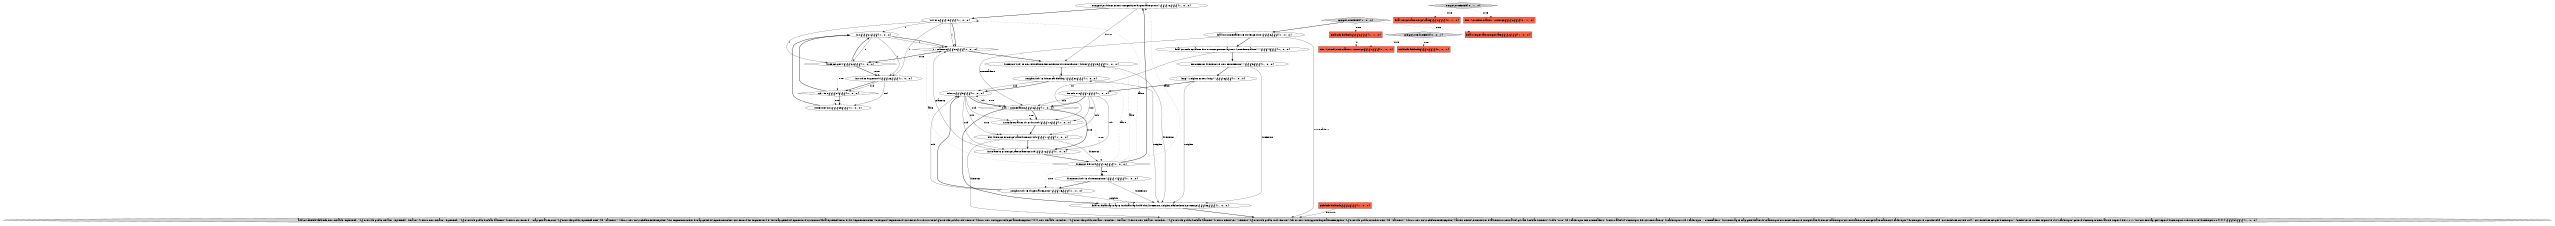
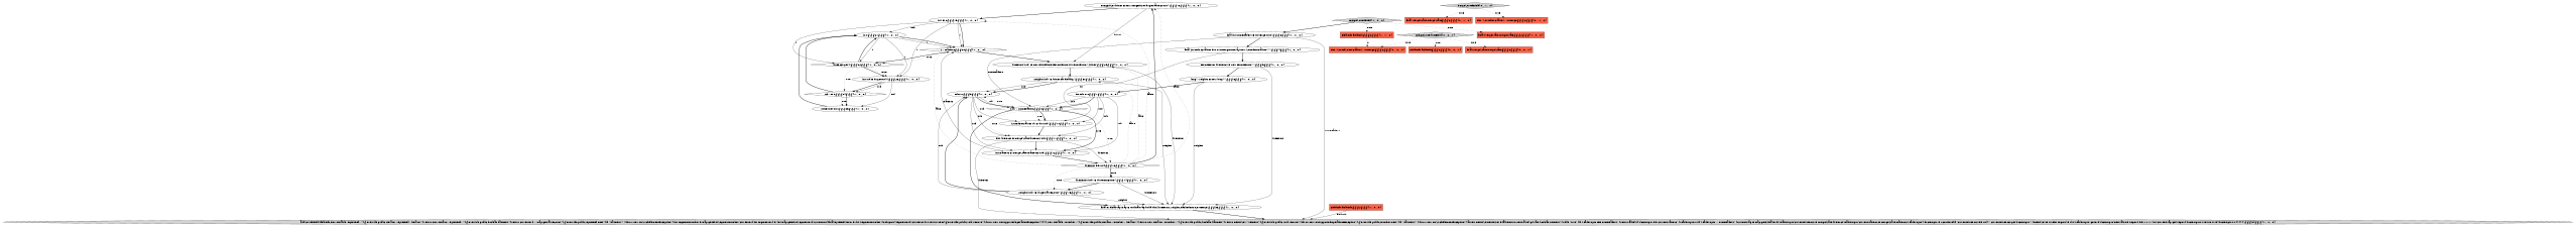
  digraph {
    node [fillcolor=white shape=ellipse style=filled]
    edge [style=solid]
    n1 [label="LongBitSet bitset = new LongBitSet(dv.getValueCount())@@@18@@@['1', '0', '0']"]
    n2 [label="int i = 0@@@19@@@['1', '0', '0']"]
    n3 [label="liveTerms(sub( = new BitsFilteredTermsEnum(dv.termsEnum(),bitset)@@@29@@@['1', '0', '0']"]
    n4 [label="i++@@@21@@@['1', '0', '0']"]
    n5 [label="liveDocs.get(i)@@@22@@@['1', '0', '0']" shape=diamond]
    n6 [label="i < maxDoc@@@20@@@['1', '0', '0']" shape=diamond]
    n7 [label="int ord = dv.getOrd(i)@@@23@@@['1', '0', '0']"]
    n8 [label="final OrdinalMap map = OrdinalMap.build(this,liveTerms,weights,PackedInts.COMPACT)@@@33@@@['1', '0', '0']"]
    n9 [label="weights(sub( = bitset.cardinality()@@@30@@@['1', '0', '0']"]
    n10 [fillcolor=tomato label="FieldInfo fieldInfo@@@2@@@['0', '0', '1']" shape=box]
    n11 [label="TermsEnum liveTerms = new TermsEnum((((@@@5@@@['1', '0', '0']"]
    n12 [label="long(( weights = new long((((@@@6@@@['1', '0', '0']"]
    n13 [fillcolor=lightgray label="addSortedField(fieldInfo,new Iterable<BytesRef>(){@Override public Iterator<BytesRef> iterator(){return new Iterator<BytesRef>(){@Override public boolean hasNext(){return currentOrd < map.getValueCount()}@Override public BytesRef next(){if (!hasNext()) {throw new NoSuchElementException()}int segmentNumber = map.getFirstSegmentNumber(currentOrd)int segmentOrd = (int)map.getFirstSegmentOrd(currentOrd)final BytesRef term = dvs(segmentNumber(.lookupOrd(segmentOrd)currentOrd++return term}@Override public void remove(){throw new UnsupportedOperationException()}}}},new Iterable<Number>(){@Override public Iterator<Number> iterator(){return new Iterator<Number>(){@Override public boolean hasNext(){return nextIsSet || setNext()}@Override public void remove(){throw new UnsupportedOperationException()}@Override public Number next(){if (!hasNext()) {throw new NoSuchElementException()}assert nextIsSetnextIsSet = falsereturn nextValue}private boolean setNext(){while (true) {if (readerUpto == numReaders) {return false}if (docIDUpto == currentMaxDoc) {readerUpto++if (readerUpto < numReaders) {currentMap = map.getGlobalOrds(readerUpto)currentLiveDocs = mergeState.liveDocs(readerUpto(currentMaxDoc = mergeState.maxDocs(readerUpto(}docIDUpto = 0continue}if (currentLiveDocs == null || currentLiveDocs.get(docIDUpto)) {nextIsSet = trueint segOrd = dvs(readerUpto(.getOrd(docIDUpto)nextValue = segOrd == -1? -1: (int)currentMap.get(segOrd)docIDUpto++return true}docIDUpto++}}}}})@@@34@@@['1', '0', '0']"]
    n14 [label="int sub = 0@@@7@@@['1', '0', '0']"]
    n15 [label="ord >= 0@@@24@@@['1', '0', '0']" shape=diamond]
    n16 [label="bitset.set(ord)@@@25@@@['1', '0', '0']"]
    n17 [label="int maxDoc = mergeState.maxDocs(sub(@@@12@@@['1', '0', '0']"]
    n18 [label="liveDocs == null@@@13@@@['1', '0', '0']" shape=diamond]
    n19 [label="liveTerms(sub( = dv.termsEnum()@@@14@@@['1', '0', '0']"]
    n20 [label="weights(sub( = dv.getValueCount()@@@15@@@['1', '0', '0']"]
    n21 [label="final SortedDocValues dvs = toMerge.toArray(new SortedDocValues(((()@@@4@@@['1', '0', '0']"]
    n22 [label="SortedDocValues dv = dvs(sub(@@@10@@@['1', '0', '0']"]
    n23 [label="Bits liveDocs = mergeState.liveDocs(sub(@@@11@@@['1', '0', '0']"]
    n24 [label="sub++@@@9@@@['1', '0', '0']"]
    n25 [label="sub < numReaders@@@8@@@['1', '0', '0']" shape=diamond]
    n26 [fillcolor=tomato label="FieldInfo fieldInfo@@@2@@@['1', '1', '0']" shape=box]
    n27 [fillcolor=tomato label="List<SortedSetDocValues> toMerge@@@2@@@['0', '0', '1']" shape=box]
    n28 [fillcolor=tomato label="final MergeState mergeState@@@2@@@['0', '1', '0']" shape=box]
    n29 [fillcolor=tomato label="final MergeState mergeState@@@2@@@['1', '0', '0']" shape=box]
    n30 [label="final int numReaders = toMerge.size()@@@3@@@['1', '0', '0']"]
    n31 [fillcolor=lightgray label="mergeSortedSetField['0', '0', '1']" shape=diamond]
+   n32 [fillcolor=tomato label="final MergeState mergeState@@@2@@@['0', '0', '1']" shape=box]
    n33 [fillcolor=tomato label="FieldInfo fieldInfo@@@2@@@['1', '0', '0']" shape=box]
    n34 [fillcolor=lightgray label="mergeSortedField['0', '1', '0']" shape=diamond]
    n35 [fillcolor=tomato label="List<SortedDocValues> toMerge@@@2@@@['0', '1', '0']" shape=box]
    n36 [fillcolor=lightgray label="mergeSortedField['1', '0', '0']" shape=diamond]
    n1 -> n2 [style=bold]
    n1 -> n3 [label=bitset]
-   n2 -> n4 [label=i]
+   n2 -> n4 [label=sub]
    n2 -> n5 [label=i]
    n2 -> n6 [label=i]
    n2 -> n6 [style=bold]
    n2 -> n7 [label=i]
    n3 -> n8 [label=liveTerms]
    n3 -> n9 [style=bold]
    n4 -> n5 [label=i]
    n4 -> n6 [label=i]
    n4 -> n6 [style=bold]
    n4 -> n7 [label=i]
    n5 -> n4 [style=bold]
    n5 -> n7 [style=bold]
    n5 -> n7 [label=true style=dotted]
    n5 -> n15 [label=true style=dotted]
    n6 -> n3 [style=bold]
    n6 -> n5 [label=true style=dotted]
    n6 -> n5 [style=bold]
    n7 -> n15 [style=bold]
    n7 -> n15 [label=ord]
    n7 -> n16 [label=ord]
    n8 -> n13 [style=bold]
    n9 -> n8 [label=weights]
    n9 -> n24 [style=bold]
    n9 -> n24 [label=sub]
    n11 -> n8 [label=liveTerms]
    n11 -> n12 [style=bold]
    n12 -> n8 [label=weights]
    n12 -> n14 [style=bold]
    n14 -> n17 [label=sub]
    n14 -> n22 [label=sub]
    n14 -> n23 [label=sub]
    n14 -> n25 [style=bold]
    n14 -> n25 [label=sub]
    n15 -> n4 [style=bold]
    n15 -> n16 [label=true style=dotted]
    n15 -> n16 [style=bold]
    n16 -> n4 [style=bold]
    n17 -> n6 [label=maxDoc]
    n17 -> n18 [style=bold]
    n18 -> n1 [style=bold]
    n18 -> n1 [label=false style=dotted]
    n18 -> n2 [label=false style=dotted]
    n18 -> n3 [label=false style=dotted]
    n18 -> n6 [label=false style=dotted]
    n18 -> n9 [label=false style=dotted]
    n18 -> n19 [label=true style=dotted]
    n18 -> n19 [style=bold]
    n18 -> n20 [label=true style=dotted]
    n19 -> n8 [label=liveTerms]
    n19 -> n20 [style=bold]
    n20 -> n8 [label=weights]
    n20 -> n24 [style=bold]
    n20 -> n24 [label=sub]
    n21 -> n11 [style=bold]
    n21 -> n22 [label=dvs]
    n22 -> n23 [style=bold]
    n23 -> n13 [label=liveDocs]
    n23 -> n17 [style=bold]
    n23 -> n18 [label=liveDocs]
    n24 -> n17 [label=sub]
    n24 -> n22 [label=sub]
    n24 -> n23 [label=sub]
    n24 -> n25 [style=bold]
    n24 -> n25 [label=sub]
    n25 -> n8 [style=bold]
    n25 -> n17 [label=true style=bold]
    n25 -> n18 [label=true style=dotted]
    n25 -> n22 [style=bold]
    n25 -> n22 [label=true style=dotted]
    n25 -> n23 [label=true style=dotted]
    n25 -> n24 [label=true style=dotted]
    n26 -> n27 [label=0 style=dashed]
    n30 -> n13 [label=numReaders]
    n30 -> n21 [style=bold]
    n30 -> n25 [label=numReaders]
    n31 -> n10 [label=true style=dotted]
    n31 -> n27 [label=true style=dotted]
+   n31 -> n32 [label=true style=dotted]
    n33 -> n13 [label=fieldInfo]
    n34 -> n28 [label=true style=dotted]
    n34 -> n35 [label=true style=dotted]
    n36 -> n26 [label=true style=dotted]
    n36 -> n29 [label=true style=dotted]
    n36 -> n30 [style=bold]
  }
